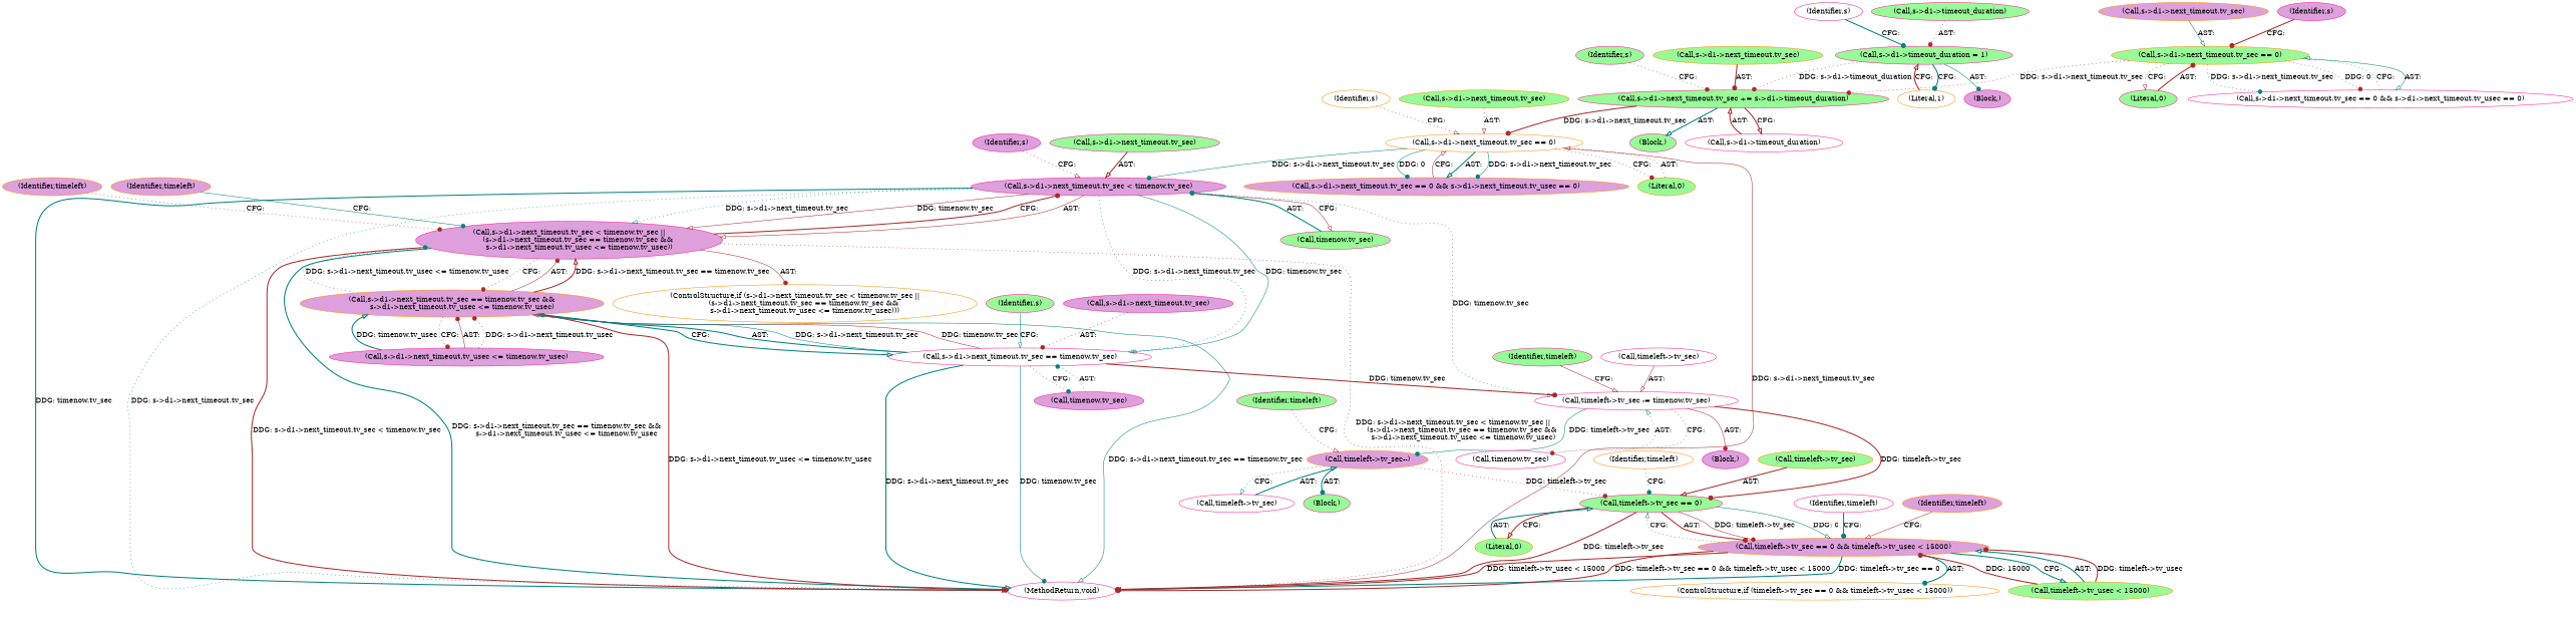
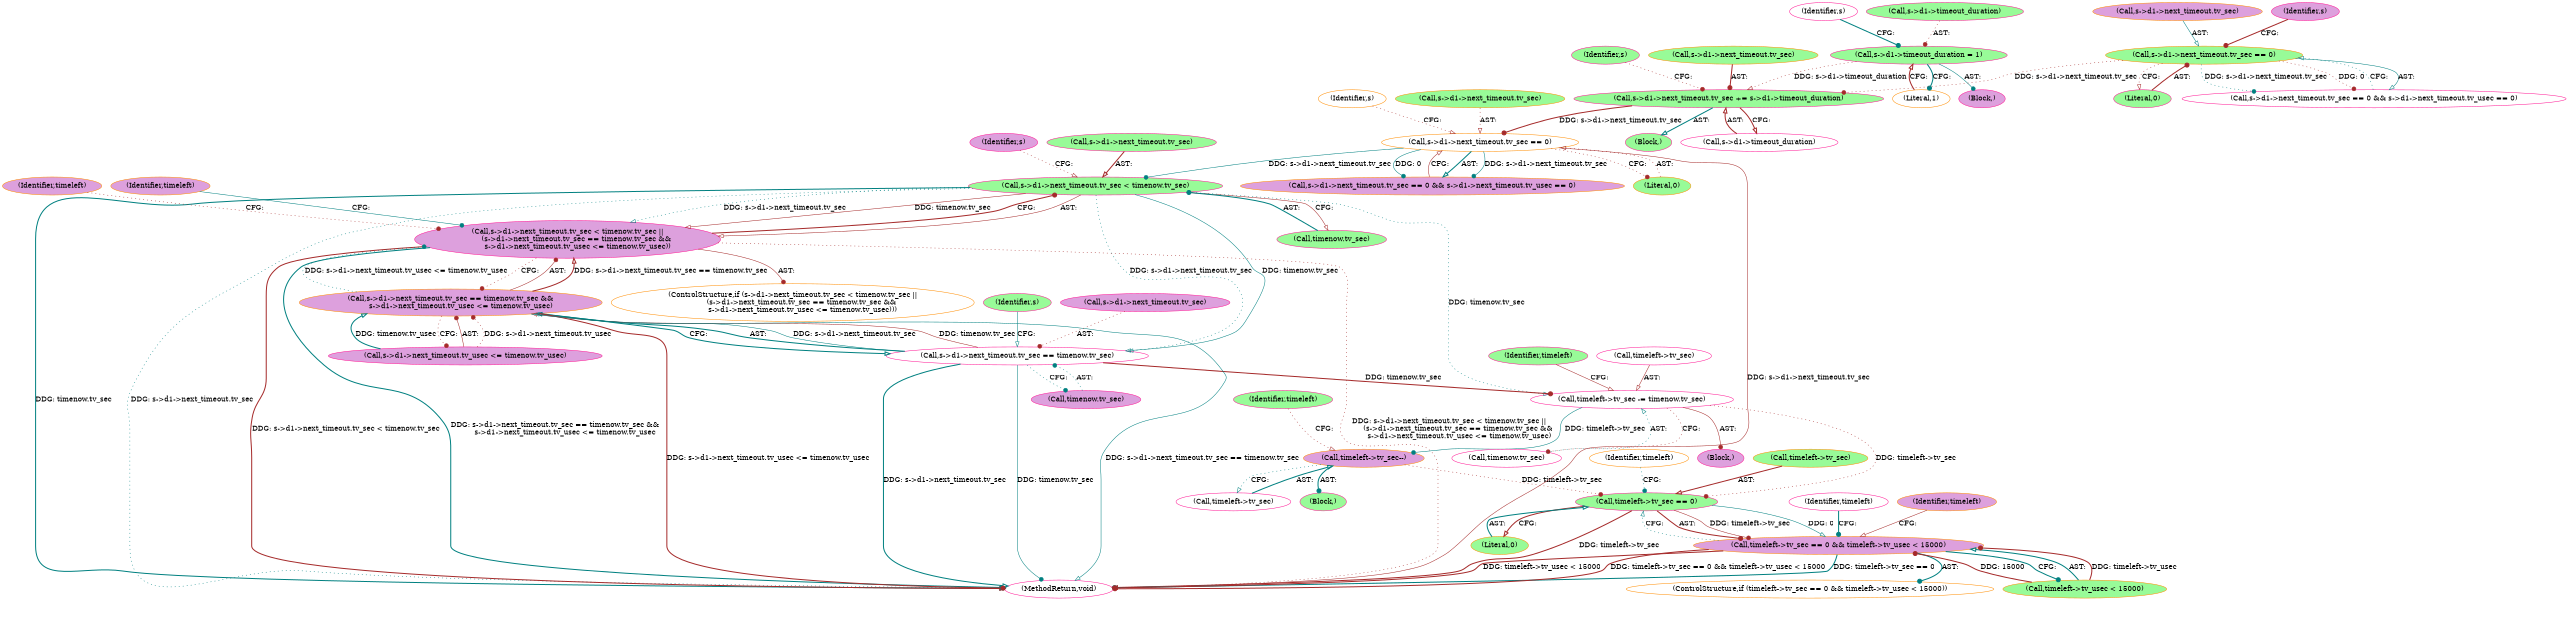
  digraph {
    node [color=deeppink fillcolor=palegreen style=filled]
    edge [arrowhead=dot color=brown style=bold]
-   n1 [fillcolor=plum label="(Call,s->d1->next_timeout.tv_sec < timenow.tv_sec)"]
+   n1 [label="(Call,s->d1->next_timeout.tv_sec < timenow.tv_sec)"]
    n2 [fillcolor=plum label="(Call,s->d1->next_timeout.tv_sec < timenow.tv_sec ||\n        (s->d1->next_timeout.tv_sec == timenow.tv_sec &&\n         s->d1->next_timeout.tv_usec <= timenow.tv_usec))"]
    n3 [fillcolor=white label="(Call,s->d1->next_timeout.tv_sec == timenow.tv_sec)"]
    n4 [fillcolor=white label="(Call,timeleft->tv_sec -= timenow.tv_sec)"]
    n5 [fillcolor=white label="(MethodReturn,void)"]
    n6 [label="(Call,timenow.tv_sec)"]
    n7 [color=darkorange fillcolor=plum label="(Call,s->d1->next_timeout.tv_sec == timenow.tv_sec &&\n         s->d1->next_timeout.tv_usec <= timenow.tv_usec)"]
    n8 [color=darkorange fillcolor=white label="(ControlStructure,if (s->d1->next_timeout.tv_sec < timenow.tv_sec ||\n        (s->d1->next_timeout.tv_sec == timenow.tv_sec &&\n         s->d1->next_timeout.tv_usec <= timenow.tv_usec)))"]
    n9 [fillcolor=plum label="(Call,timenow.tv_sec)"]
    n10 [color=darkorange fillcolor=plum label="(Call,timeleft->tv_sec--)"]
    n11 [label="(Call,timeleft->tv_sec == 0)"]
    n12 [fillcolor=white label="(Call,timenow.tv_sec)"]
    n13 [fillcolor=plum label="(Block,)"]
    n14 [color=darkorange fillcolor=white label="(Call,s->d1->next_timeout.tv_sec == 0)"]
    n15 [color=darkorange fillcolor=plum label="(Call,s->d1->next_timeout.tv_sec == 0 && s->d1->next_timeout.tv_usec == 0)"]
    n16 [color=darkorange label="(Literal,0)"]
    n17 [label="(Call,s->d1->next_timeout.tv_sec += s->d1->timeout_duration)"]
    n18 [fillcolor=white label="(Call,s->d1->timeout_duration)"]
    n19 [label="(Block,)"]
    n20 [label="(Call,s->d1->timeout_duration = 1)"]
    n21 [color=darkorange fillcolor=white label="(Literal,1)"]
    n22 [fillcolor=plum label="(Block,)"]
    n23 [color=darkorange label="(Call,s->d1->next_timeout.tv_sec == 0)"]
    n24 [fillcolor=white label="(Call,s->d1->next_timeout.tv_sec == 0 && s->d1->next_timeout.tv_usec == 0)"]
    n25 [label="(Literal,0)"]
    n26 [fillcolor=plum label="(Call,s->d1->next_timeout.tv_usec <= timenow.tv_usec)"]
    n27 [fillcolor=white label="(Call,timeleft->tv_sec)"]
    n28 [label="(Block,)"]
    n29 [color=darkorange fillcolor=plum label="(Call,timeleft->tv_sec == 0 && timeleft->tv_usec < 15000)"]
    n30 [color=darkorange label="(Literal,0)"]
    n31 [color=darkorange fillcolor=white label="(ControlStructure,if (timeleft->tv_sec == 0 && timeleft->tv_usec < 15000))"]
    n32 [color=darkorange label="(Call,timeleft->tv_usec < 15000)"]
    n33 [label="(Identifier,timeleft)"]
    n34 [color=darkorange fillcolor=plum label="(Identifier,timeleft)"]
    n35 [color=darkorange fillcolor=plum label="(Identifier,timeleft)"]
    n36 [label="(Identifier,timeleft)"]
    n37 [fillcolor=white label="(Identifier,s)"]
    n38 [label="(Identifier,s)"]
    n39 [fillcolor=white label="(Identifier,timeleft)"]
    n40 [color=darkorange fillcolor=plum label="(Call,s->d1->next_timeout.tv_sec)"]
    n41 [fillcolor=plum label="(Identifier,s)"]
    n42 [fillcolor=plum label="(Call,s->d1->next_timeout.tv_sec)"]
    n43 [color=darkorange fillcolor=plum label="(Identifier,timeleft)"]
    n44 [label="(Call,s->d1->next_timeout.tv_sec)"]
    n45 [color=darkorange fillcolor=white label="(Identifier,s)"]
    n46 [color=darkorange fillcolor=white label="(Identifier,timeleft)"]
    n47 [fillcolor=white label="(Call,timeleft->tv_sec)"]
    n48 [label="(Call,s->d1->timeout_duration)"]
    n49 [color=darkorange label="(Call,timeleft->tv_sec)"]
    n50 [label="(Identifier,s)"]
    n51 [fillcolor=plum label="(Identifier,s)"]
    n52 [color=darkorange label="(Call,s->d1->next_timeout.tv_sec)"]
    n53 [color=darkorange label="(Call,s->d1->next_timeout.tv_sec)"]
    n1 -> n2 [arrowhead=onormal label="AST: " style=solid]
    n1 -> n2 [arrowhead=onormal color=teal label="DDG: s->d1->next_timeout.tv_sec" style=dotted]
    n1 -> n2 [arrowhead=onormal label="DDG: timenow.tv_sec" style=solid]
    n1 -> n3 [arrowhead=onormal color=teal label="DDG: s->d1->next_timeout.tv_sec" style=dotted]
    n1 -> n3 [arrowhead=onormal color=teal label="DDG: timenow.tv_sec" style=solid]
    n1 -> n4 [arrowhead=onormal color=teal label="DDG: timenow.tv_sec" style=dotted]
    n1 -> n5 [arrowhead=onormal color=teal label="DDG: timenow.tv_sec"]
    n1 -> n5 [color=teal label="DDG: s->d1->next_timeout.tv_sec" style=dotted]
    n1 -> n6 [arrowhead=onormal label="CFG: " style=solid]
    n2 -> n1 [label="CFG: "]
    n2 -> n5 [arrowhead=onormal label="DDG: s->d1->next_timeout.tv_sec < timenow.tv_sec"]
    n2 -> n5 [arrowhead=onormal color=teal label="DDG: s->d1->next_timeout.tv_sec == timenow.tv_sec &&\n         s->d1->next_timeout.tv_usec <= timenow.tv_usec"]
    n2 -> n5 [label="DDG: s->d1->next_timeout.tv_sec < timenow.tv_sec ||\n        (s->d1->next_timeout.tv_sec == timenow.tv_sec &&\n         s->d1->next_timeout.tv_usec <= timenow.tv_usec)" style=dotted]
    n2 -> n7 [label="CFG: " style=dotted]
    n2 -> n8 [label="AST: " style=solid]
    n3 -> n4 [label="DDG: timenow.tv_sec"]
    n3 -> n5 [arrowhead=onormal color=teal label="DDG: s->d1->next_timeout.tv_sec"]
    n3 -> n5 [color=teal label="DDG: timenow.tv_sec" style=solid]
    n3 -> n7 [arrowhead=onormal color=teal label="AST: "]
    n3 -> n7 [arrowhead=onormal color=teal label="DDG: s->d1->next_timeout.tv_sec" style=solid]
    n3 -> n7 [arrowhead=onormal label="DDG: timenow.tv_sec" style=solid]
    n3 -> n9 [color=teal label="CFG: " style=dotted]
    n4 -> n10 [color=teal label="DDG: timeleft->tv_sec" style=solid]
-   n4 -> n11 [label="DDG: timeleft->tv_sec"]
+   n4 -> n11 [label="DDG: timeleft->tv_sec" style=dotted]
    n4 -> n12 [label="CFG: " style=dotted]
    n4 -> n13 [label="AST: " style=solid]
    n6 -> n1 [color=teal label="AST: "]
    n7 -> n2 [label="AST: " style=solid]
    n7 -> n2 [arrowhead=onormal label="DDG: s->d1->next_timeout.tv_sec == timenow.tv_sec"]
    n7 -> n2 [color=teal label="DDG: s->d1->next_timeout.tv_usec <= timenow.tv_usec" style=dotted]
    n7 -> n3 [arrowhead=onormal color=teal label="CFG: "]
    n7 -> n5 [label="DDG: s->d1->next_timeout.tv_usec <= timenow.tv_usec"]
    n7 -> n5 [arrowhead=onormal color=teal label="DDG: s->d1->next_timeout.tv_sec == timenow.tv_sec" style=solid]
    n7 -> n26 [label="CFG: " style=dotted]
    n9 -> n3 [color=teal label="AST: " style=dotted]
    n10 -> n11 [label="DDG: timeleft->tv_sec" style=dotted]
    n10 -> n27 [arrowhead=onormal color=teal label="CFG: " style=dotted]
    n10 -> n28 [color=teal label="AST: "]
    n11 -> n5 [arrowhead=onormal label="DDG: timeleft->tv_sec"]
    n11 -> n29 [label="AST: "]
    n11 -> n29 [label="DDG: timeleft->tv_sec" style=solid]
    n11 -> n29 [arrowhead=onormal color=teal label="DDG: 0" style=solid]
    n11 -> n30 [arrowhead=onormal label="CFG: "]
    n12 -> n4 [arrowhead=onormal color=teal label="AST: " style=dotted]
    n14 -> n1 [color=teal label="DDG: s->d1->next_timeout.tv_sec" style=solid]
    n14 -> n5 [arrowhead=onormal label="DDG: s->d1->next_timeout.tv_sec" style=solid]
    n14 -> n15 [arrowhead=onormal color=teal label="AST: "]
    n14 -> n15 [color=teal label="DDG: s->d1->next_timeout.tv_sec" style=solid]
    n14 -> n15 [color=teal label="DDG: 0" style=solid]
    n14 -> n16 [label="CFG: " style=dotted]
    n15 -> n14 [arrowhead=onormal label="CFG: " style=solid]
    n16 -> n14 [arrowhead=onormal label="AST: " style=dotted]
    n17 -> n14 [label="DDG: s->d1->next_timeout.tv_sec"]
    n17 -> n18 [arrowhead=onormal label="CFG: "]
    n17 -> n19 [arrowhead=onormal color=teal label="AST: "]
    n18 -> n17 [arrowhead=onormal label="AST: "]
-   n20 -> n17 [label="DDG: s->d1->timeout_duration" style=dotted]
+   n20 -> n17 [arrowhead=onormal label="DDG: s->d1->timeout_duration" style=dotted]
    n20 -> n21 [color=teal label="CFG: "]
    n20 -> n22 [color=teal label="AST: " style=solid]
    n21 -> n20 [arrowhead=onormal label="CFG: "]
    n23 -> n17 [label="DDG: s->d1->next_timeout.tv_sec" style=dotted]
    n23 -> n24 [arrowhead=onormal color=teal label="AST: " style=solid]
    n23 -> n24 [color=teal label="DDG: s->d1->next_timeout.tv_sec" style=dotted]
    n23 -> n24 [label="DDG: 0" style=dotted]
    n23 -> n25 [arrowhead=onormal label="CFG: " style=dotted]
    n24 -> n23 [arrowhead=onormal color=teal label="CFG: " style=dotted]
    n25 -> n23 [label="AST: "]
    n26 -> n7 [label="AST: " style=solid]
    n26 -> n7 [label="DDG: s->d1->next_timeout.tv_usec" style=dotted]
    n26 -> n7 [arrowhead=onormal color=teal label="DDG: timenow.tv_usec"]
    n27 -> n10 [arrowhead=onormal color=teal label="AST: "]
    n29 -> n5 [color=teal label="DDG: timeleft->tv_sec == 0"]
    n29 -> n5 [label="DDG: timeleft->tv_usec < 15000"]
    n29 -> n5 [label="DDG: timeleft->tv_sec == 0 && timeleft->tv_usec < 15000"]
    n29 -> n11 [arrowhead=onormal color=teal label="CFG: " style=dotted]
    n29 -> n31 [color=teal label="AST: "]
-   n29 -> n32 [arrowhead=onormal color=teal label="CFG: "]
+   n29 -> n32 [color=teal label="CFG: "]
    n30 -> n11 [arrowhead=onormal color=teal label="AST: "]
    n32 -> n29 [arrowhead=onormal color=teal label="AST: "]
    n32 -> n29 [label="DDG: timeleft->tv_usec"]
    n32 -> n29 [label="DDG: 15000"]
    n33 -> n4 [arrowhead=onormal label="CFG: " style=solid]
    n34 -> n29 [arrowhead=onormal label="CFG: " style=solid]
    n35 -> n2 [label="CFG: " style=dotted]
    n36 -> n10 [arrowhead=onormal label="CFG: " style=dotted]
    n37 -> n20 [color=teal label="CFG: "]
    n38 -> n3 [arrowhead=onormal color=teal label="CFG: " style=solid]
    n39 -> n29 [color=teal label="CFG: "]
    n40 -> n23 [arrowhead=onormal color=teal label="AST: " style=solid]
    n41 -> n23 [label="CFG: "]
    n42 -> n3 [label="AST: " style=dotted]
    n43 -> n2 [color=teal label="CFG: " style=solid]
    n44 -> n1 [arrowhead=onormal label="AST: "]
    n45 -> n14 [arrowhead=onormal label="CFG: " style=dotted]
    n46 -> n11 [color=teal label="CFG: " style=dotted]
    n47 -> n4 [arrowhead=onormal label="AST: " style=solid]
    n48 -> n20 [label="AST: " style=dotted]
    n49 -> n11 [arrowhead=onormal label="AST: "]
    n50 -> n17 [label="CFG: " style=dotted]
    n51 -> n1 [arrowhead=onormal label="CFG: " style=dotted]
    n52 -> n17 [label="AST: "]
    n53 -> n14 [arrowhead=onormal label="AST: " style=dotted]
  }
